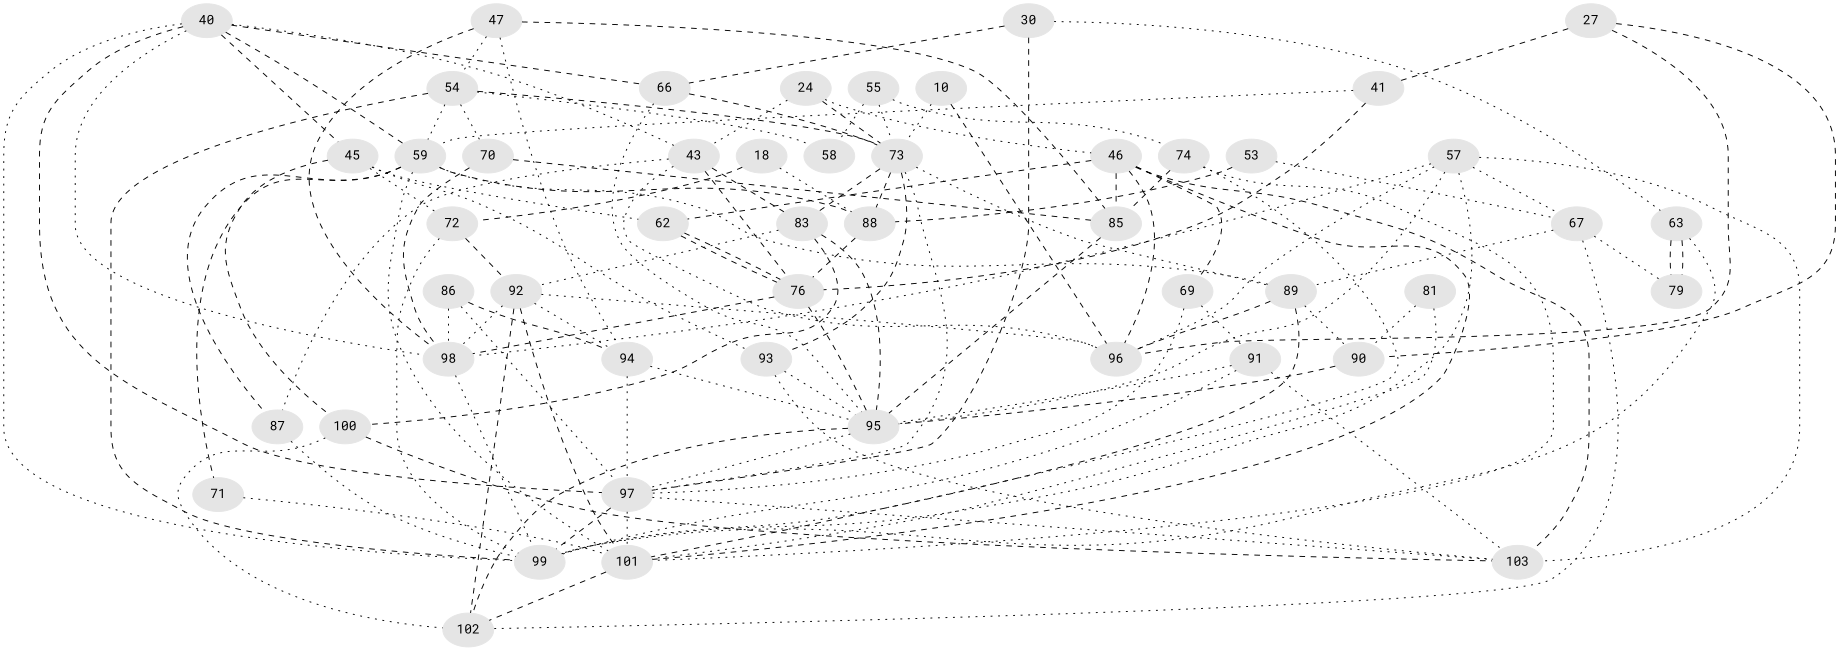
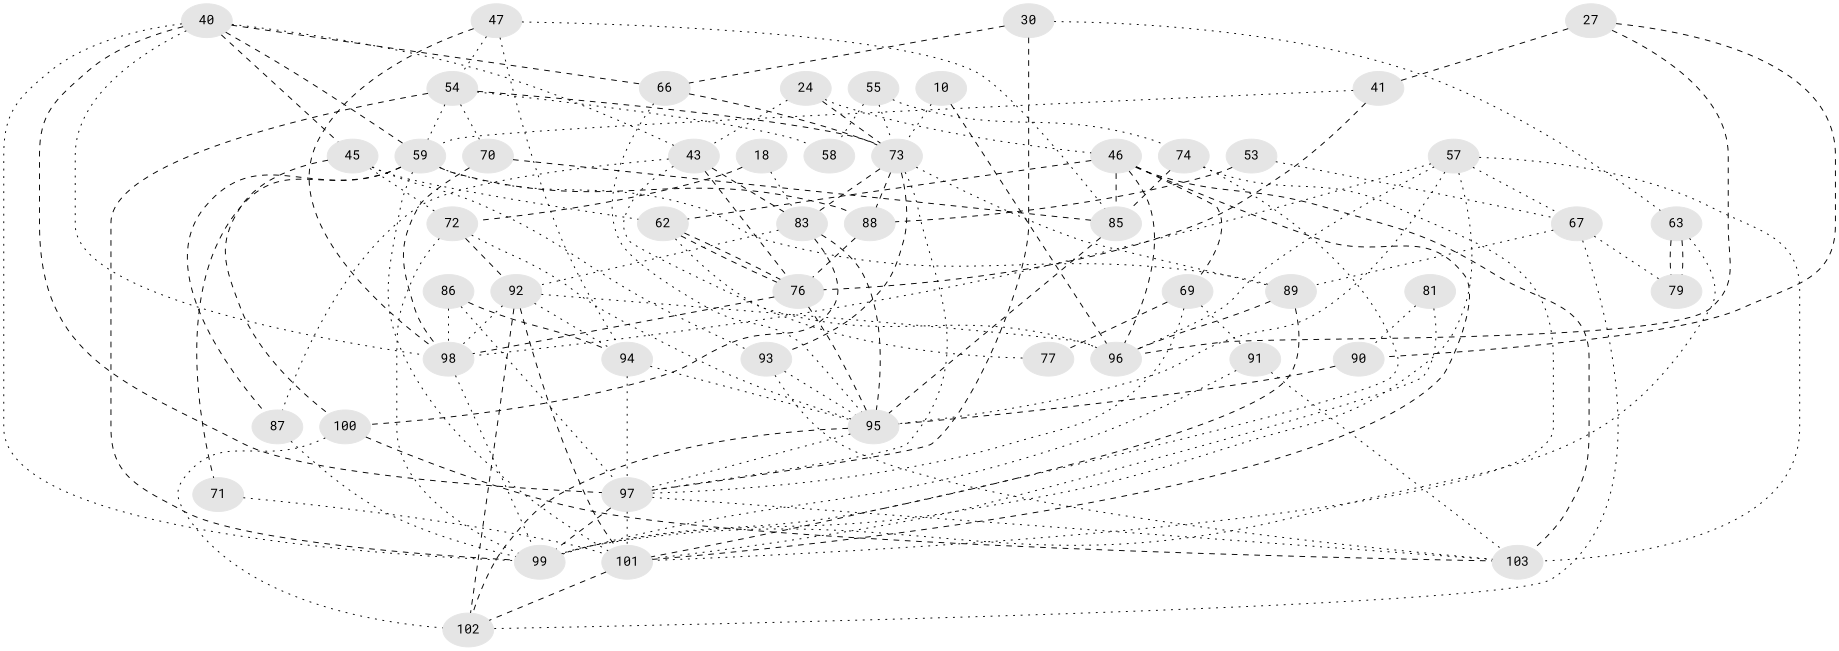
  graph {
    fontname="Roboto Mono"
    node [color=gray90 fontname="Roboto Mono" style=filled]
    edge [fontname="Roboto Mono" style=dotted]
    73 [super="+3"]
    88
    97 [super="+52+5+6+80"]
    83 [super="+8+42"]
    93
    89 [super="+44+48"]
    10
    96 [super="+61+4"]
    18
    72
    99 [super="+37"]
    92 [super="+85"]
    76 [super="+13+50"]
    24 [super="+22"]
    43 [super="+9"]
    46
    87
    62
    69
    n20 [label=85 super="+36"]
    101 [super="+11+64+68"]
    103 [super="+78"]
    41 [super="+1"]
    59 [super="+51+39"]
    27
    90
    95 [super="+82+84"]
    30 [super="+26"]
    63
    66
    79
    40 [super="+14+16+35"]
    45 [super="+29"]
    98 [super="+60+49"]
    100
    71
+   77
    102 [super="+31"]
    91
    47 [super="+17"]
    54
    94 [super="+56"]
    58
    70
    53
    67
    55 [super="+21"]
    74
    57 [super="+7+19"]
    81
    86 [super="+33"]
    73 -- 88 [style=dashed]
    73 -- 97
    73 -- 83 [style=dashed]
    73 -- 93 [style=dashed]
    73 -- 89 [weight=2]
    88 -- 76 [style=dashed]
    97 -- 99 [style=dashed weight=2]
    97 -- 101 [weight=3]
    97 -- 103
    83 -- 92
    83 -- 95 [style=dashed]
    83 -- 100 [style=dashed]
    93 -- 103
    93 -- 95
    89 -- 96 [style=dashed]
    89 -- 101 [style=dashed]
-   89 -- 90
    10 -- 73
    10 -- 96 [style=dashed]
-   18 -- 88
+   18 -- 83
    18 -- 72 [style=dashed]
    72 -- 99
    72 -- 92 [style=dashed weight=2]
    92 -- 96
    92 -- 101 [style=dashed weight=2]
    92 -- 98 [weight=2]
    92 -- 102 [style=dashed]
    92 -- 94 [weight=2]
    76 -- 95 [style=dashed]
    76 -- 98 [style=dashed]
    24 -- 73 [style=dashed weight=2]
    24 -- 43 [weight=2]
    24 -- 46
    43 -- 83 [style=dashed]
    43 -- 96 [weight=2]
    43 -- 76 [style=dashed weight=2]
    43 -- 87
    46 -- 96 [style=dashed]
    46 -- 62 [style=dashed]
    46 -- 69 [style=dashed]
    46 -- n20 [style=dashed]
    46 -- 101 [style=dashed]
    46 -- 103 [style=dashed weight=2]
    87 -- 99 [weight=2]
    62 -- 76 [style=dashed]
    62 -- 76 [style=dashed]
+   62 -- 77
    69 -- 97
+   69 -- 77 [style=dashed]
    69 -- 91
    n20 -- 95 [style=dashed]
    101 -- 102 [style=dashed]
    41 -- 76 [style=dashed]
    41 -- 59
    59 -- 88 [style=dashed]
    59 -- 89
    59 -- 87 [style=dashed]
    59 -- 101
    59 -- 71 [style=dashed]
    27 -- 96 [style=dashed]
    27 -- 41 [style=dashed weight=2]
    27 -- 90 [style=dashed]
    90 -- 95 [style=dashed]
    95 -- 97 [weight=2]
    95 -- 102 [style=dashed]
    30 -- 97 [style=dashed weight=2]
    30 -- 63
    30 -- 66 [style=dashed weight=2]
    63 -- 99
    63 -- 79 [style=dashed]
    63 -- 79 [style=dashed]
    66 -- 73 [style=dashed]
    66 -- 95
    40 -- 97 [style=dashed weight=3]
    40 -- 99
    40 -- 43
    40 -- 59 [style=dashed weight=2]
    40 -- 66 [style=dashed weight=2]
    40 -- 45 [style=dashed]
    40 -- 98 [weight=2]
    45 -- 93
    45 -- 72
    45 -- 62
    45 -- 100 [style=dashed]
    98 -- 99
    100 -- 103 [style=dashed]
    100 -- 102
    71 -- 101
    91 -- 99
    91 -- 103
-   91 -- 95
-   47 -- n20 [style=dashed]
+   72 -- 95
+   47 -- n20
    47 -- 98 [style=dashed]
    47 -- 54
    47 -- 94
    54 -- 73 [style=dashed]
    54 -- 99 [style=dashed]
    54 -- 59
    54 -- 58
    54 -- 70
    94 -- 97
    94 -- 95
    70 -- n20 [style=dashed]
    70 -- 98 [style=dashed]
    53 -- 88 [style=dashed]
    53 -- 67
    67 -- 89
    67 -- 79
    67 -- 102
    55 -- 73
    55 -- 58
    55 -- 74
    74 -- 99
    74 -- n20 [style=dashed]
    74 -- 101
    57 -- 96 [weight=2]
    57 -- 99
    57 -- 103 [weight=2]
    57 -- 95 [weight=2]
    57 -- 98
    57 -- 67
    81 -- 101
    81 -- 90
    86 -- 97
    86 -- 98 [weight=2]
    86 -- 94 [style=dashed]
  }
